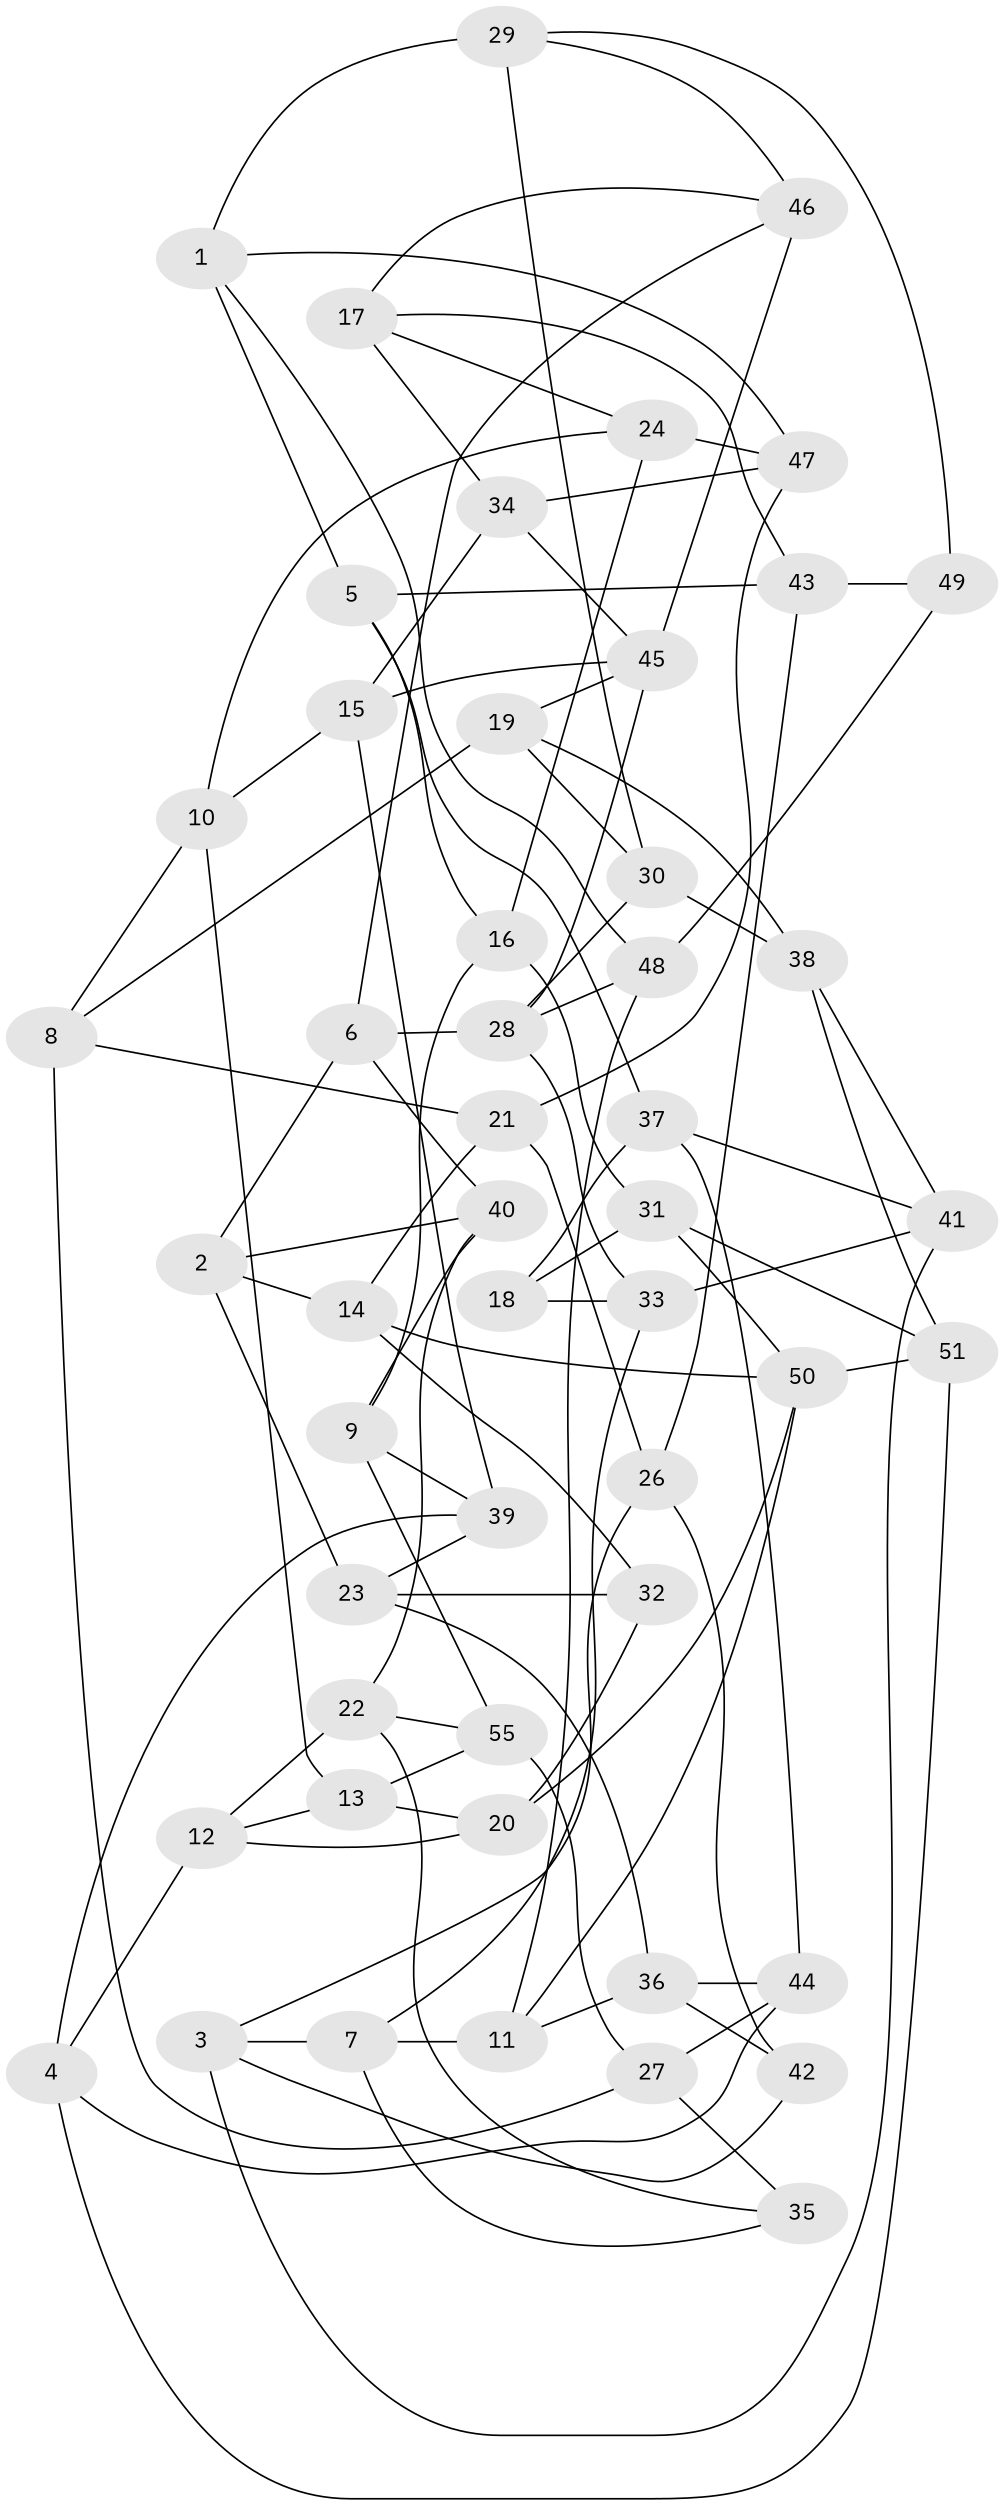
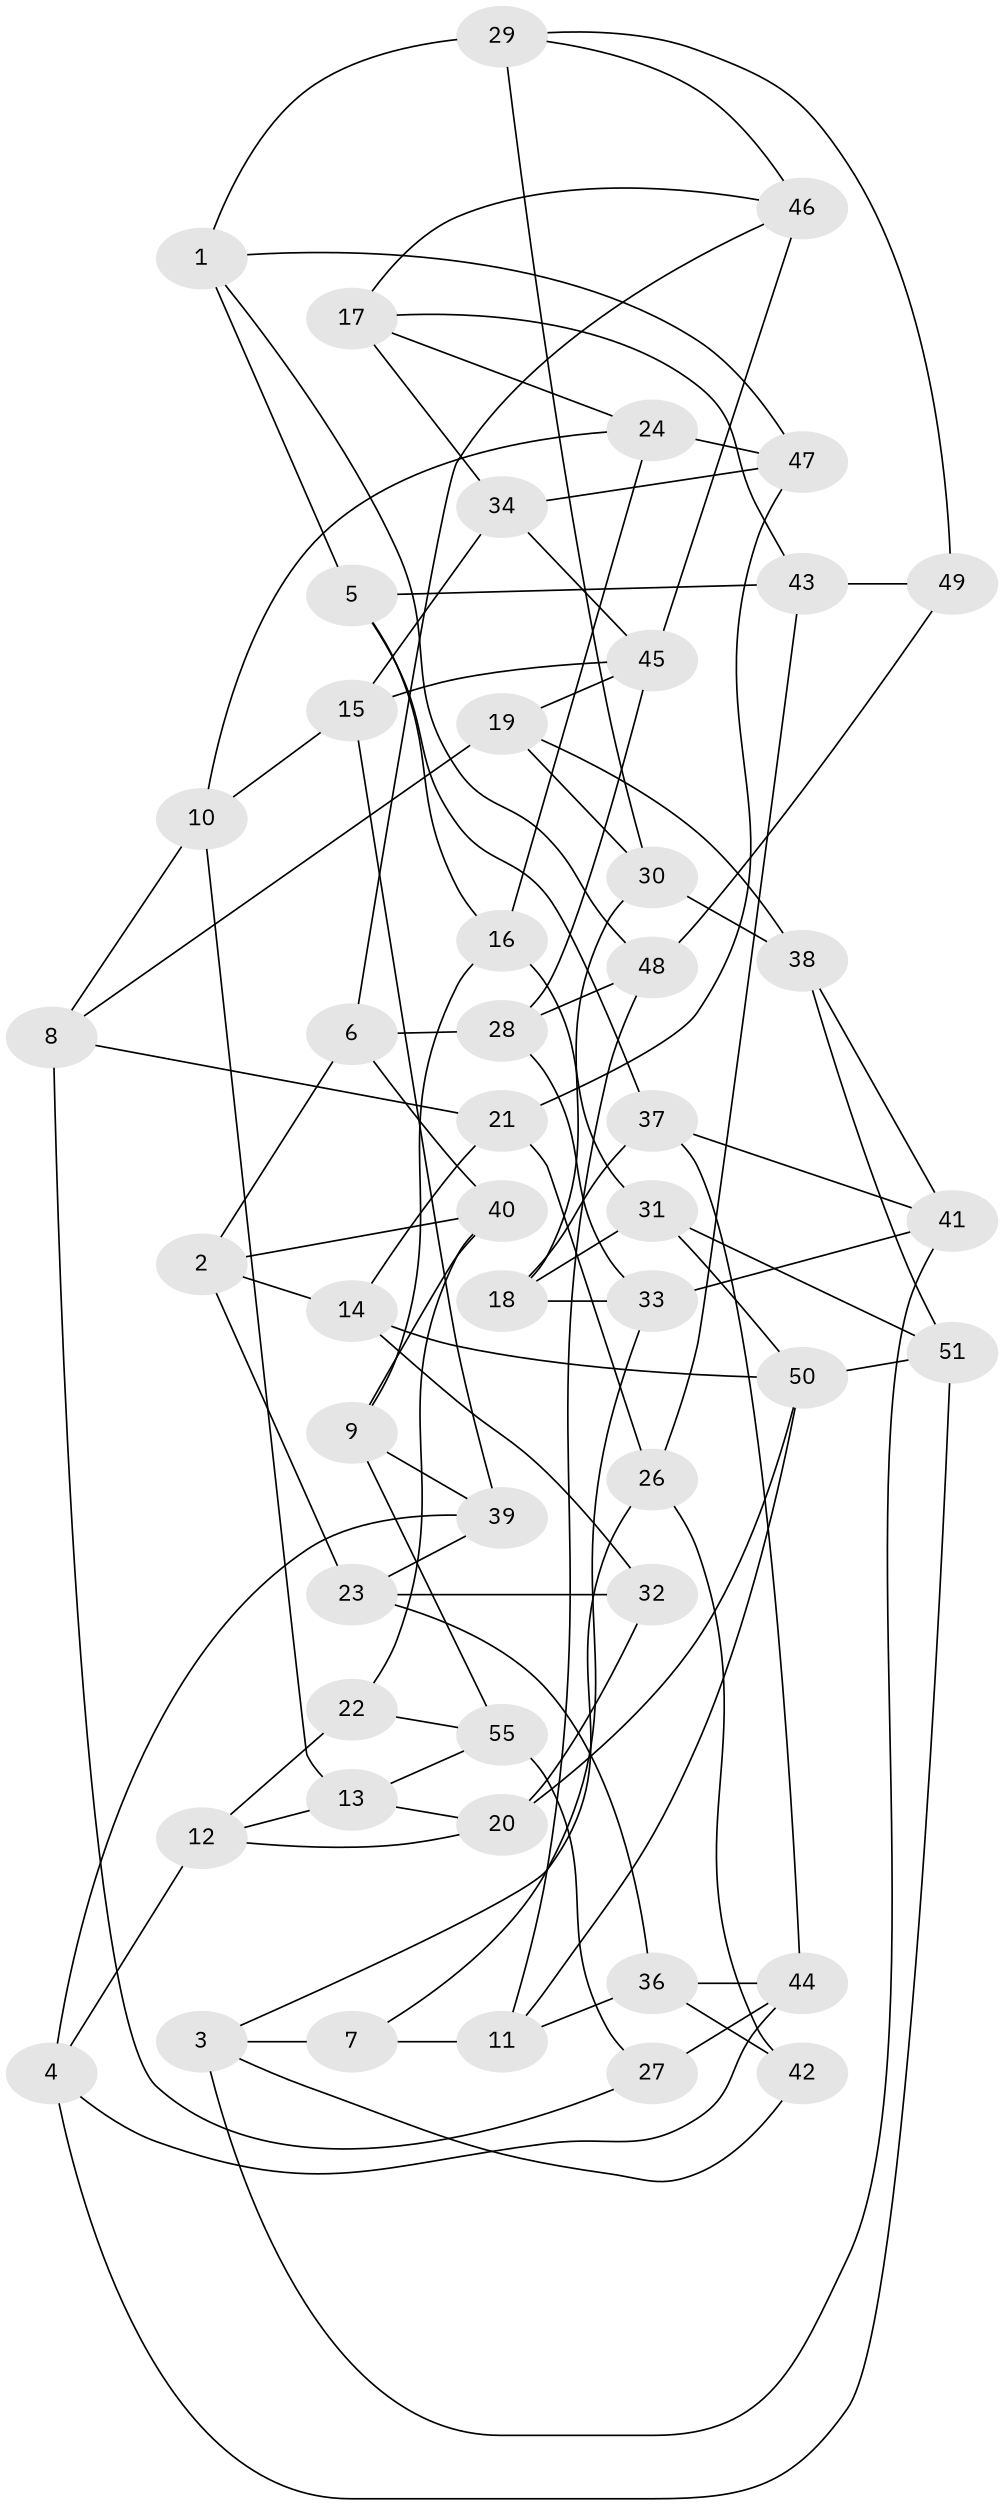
  graph {
    fontname="IBM Plex Sans"
    rankdir=LR
    node [color=gray90 fontname="IBM Plex Sans" style=filled]
    edge [fontname="IBM Plex Sans"]
    1
    5
    29
    47
    48
    16
    37
    43
    46
    49
    30
    2
    6
    14
    23
    40
    28
    21
    50
    32
    39
    36
    3
    7
    26
    41
    42
    11
    33
-   35
    4
    12
    44
    51
    13
    20
    22
    24
    31
    45
    8
    10
    19
    27
    15
    38
    9
    n48 [label=55]
    34
    17
    18
    1 -- 5
    1 -- 29
    1 -- 47
    1 -- 48
    5 -- 16
    5 -- 37
    5 -- 43
    29 -- 46
    29 -- 49
    29 -- 30
    48 -- 49
    16 -- 24
    16 -- 31
    37 -- 41
    37 -- 44
    43 -- 49
    30 -- 38
    2 -- 6
    2 -- 14
    2 -- 23
    2 -- 40
    6 -- 46
    6 -- 40
    6 -- 28
    14 -- 21
    14 -- 50
    14 -- 32
    23 -- 32
    23 -- 39
    23 -- 36
    28 -- 48
    28 -- 33
    28 -- 45
    21 -- 47
    21 -- 26
    50 -- 51
    36 -- 42
    36 -- 44
    3 -- 7
    3 -- 26
    3 -- 41
    3 -- 42
    7 -- 11
    7 -- 33
-   7 -- 35
    26 -- 43
    26 -- 42
    11 -- 48
    11 -- 50
    11 -- 36
    33 -- 41
    4 -- 39
    4 -- 12
    4 -- 44
    4 -- 51
    12 -- 13
    12 -- 20
    12 -- 22
    13 -- 20
    13 -- n48
    20 -- 50
    20 -- 32
    22 -- 40
-   22 -- 35
    22 -- n48
    24 -- 47
    31 -- 50
    31 -- 51
    45 -- 46
    8 -- 21
    8 -- 10
    8 -- 19
    8 -- 27
    10 -- 13
    10 -- 24
    10 -- 15
    19 -- 30
    19 -- 45
    19 -- 38
-   27 -- 35
    27 -- 44
    15 -- 39
    15 -- 45
    15 -- 34
    38 -- 41
    38 -- 51
    9 -- 16
    9 -- 40
    9 -- 39
    9 -- n48
    n48 -- 27
    34 -- 47
    34 -- 45
    17 -- 43
    17 -- 46
    17 -- 24
    17 -- 34
    18 -- 37
-   28 -- 30
+   18 -- 30
    18 -- 33
    18 -- 31
  }
